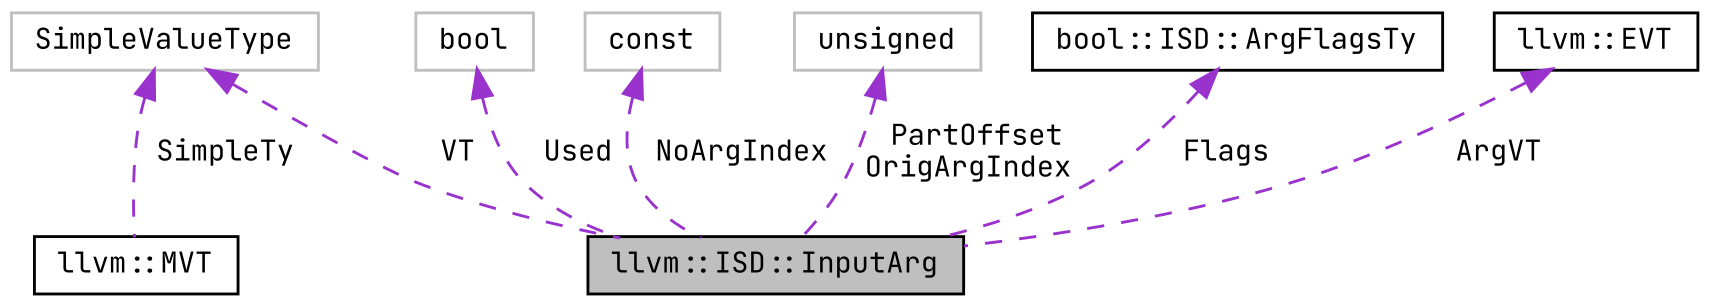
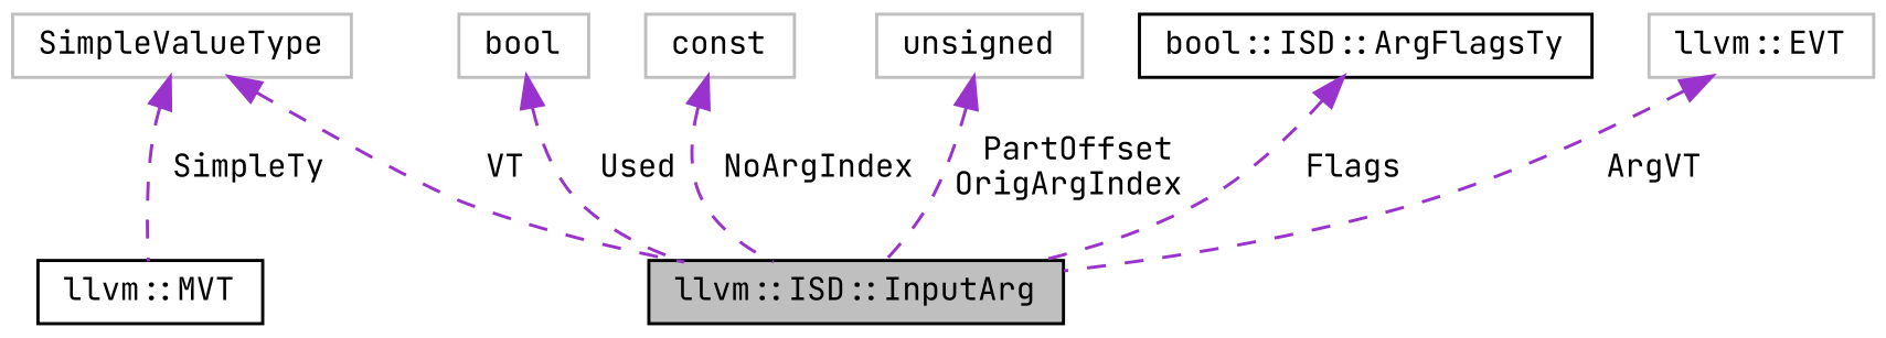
  digraph {
    fontname="JetBrains Mono"
    node [color=black fontname="JetBrains Mono" fontsize=10 shape=record]
    edge [color=darkorchid3 dir=back fontname="JetBrains Mono" fontsize=10 labelfontname=Helvetica labelfontsize=10 style=dashed]
    n1 [fillcolor=grey75 fontcolor=black height=0.2 label="llvm::ISD::InputArg" style=filled width=0.4]
-   n2 [height=0.2 label="llvm::EVT" width=0.4]
+   n2 [color=grey75 height=0.2 label="llvm::EVT" width=0.4]
    n3 [color=grey75 height=0.2 label=bool width=0.4]
    n4 [height=0.2 label="llvm::MVT" width=0.4]
    n5 [color=grey75 height=0.2 label=SimpleValueType width=0.4]
    n6 [color=grey75 height=0.2 label=const width=0.4]
    n7 [color=grey75 height=0.2 label=unsigned width=0.4]
    n8 [height=0.2 label="bool::ISD::ArgFlagsTy" width=0.4]
    n2 -> n1 [label=" ArgVT"]
    n3 -> n1 [label=" Used"]
    n5 -> n1 [label=" VT"]
    n5 -> n4 [label=" SimpleTy"]
    n6 -> n1 [label=" NoArgIndex"]
    n7 -> n1 [label=" PartOffset\nOrigArgIndex"]
    n8 -> n1 [label=" Flags"]
  }
